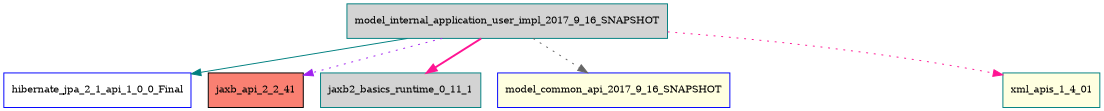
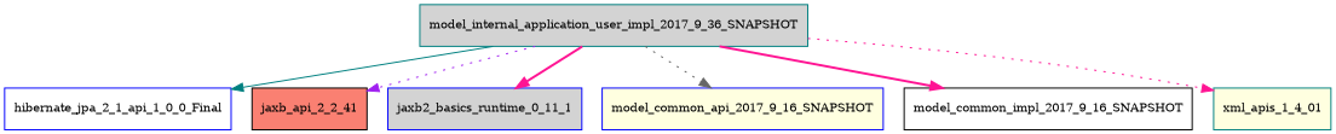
  digraph {
    node [color=teal fillcolor=white fontsize=10.0 shape=box style=filled]
    edge [color=deeppink style=dotted]
    hibernate_jpa_2_1_api_1_0_0_Final [color=blue]
-   model_internal_application_user_impl_2017_9_16_SNAPSHOT [fillcolor=lightgrey]
+   model_internal_application_user_impl_2017_9_16_SNAPSHOT [fillcolor=lightgrey label=model_internal_application_user_impl_2017_9_36_SNAPSHOT]
    n3 [color=black fillcolor=salmon label=jaxb_api_2_2_41]
-   jaxb2_basics_runtime_0_11_1 [fillcolor=lightgrey]
+   jaxb2_basics_runtime_0_11_1 [color=blue fillcolor=lightgrey]
    model_common_api_2017_9_16_SNAPSHOT [color=blue fillcolor=lightyellow]
+   model_common_impl_2017_9_16_SNAPSHOT [color=black]
    xml_apis_1_4_01 [fillcolor=lightyellow]
    model_internal_application_user_impl_2017_9_16_SNAPSHOT -> hibernate_jpa_2_1_api_1_0_0_Final [color=teal style=solid]
    model_internal_application_user_impl_2017_9_16_SNAPSHOT -> n3 [color=purple]
    model_internal_application_user_impl_2017_9_16_SNAPSHOT -> jaxb2_basics_runtime_0_11_1 [style=bold]
    model_internal_application_user_impl_2017_9_16_SNAPSHOT -> model_common_api_2017_9_16_SNAPSHOT [color=gray40]
+   model_internal_application_user_impl_2017_9_16_SNAPSHOT -> model_common_impl_2017_9_16_SNAPSHOT [style=bold]
    model_internal_application_user_impl_2017_9_16_SNAPSHOT -> xml_apis_1_4_01
  }
